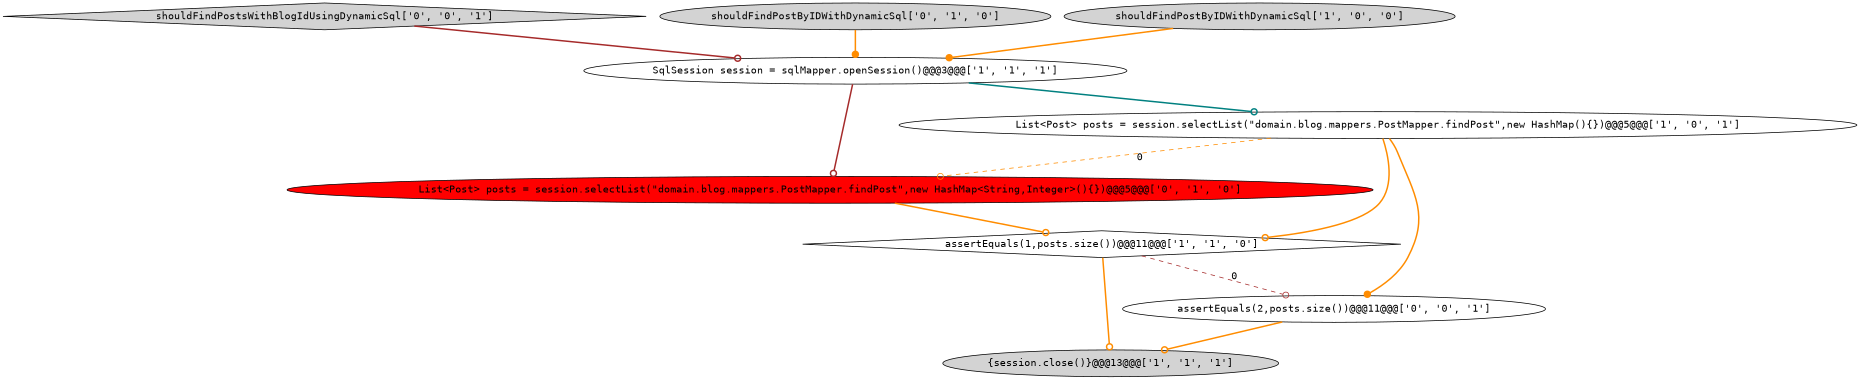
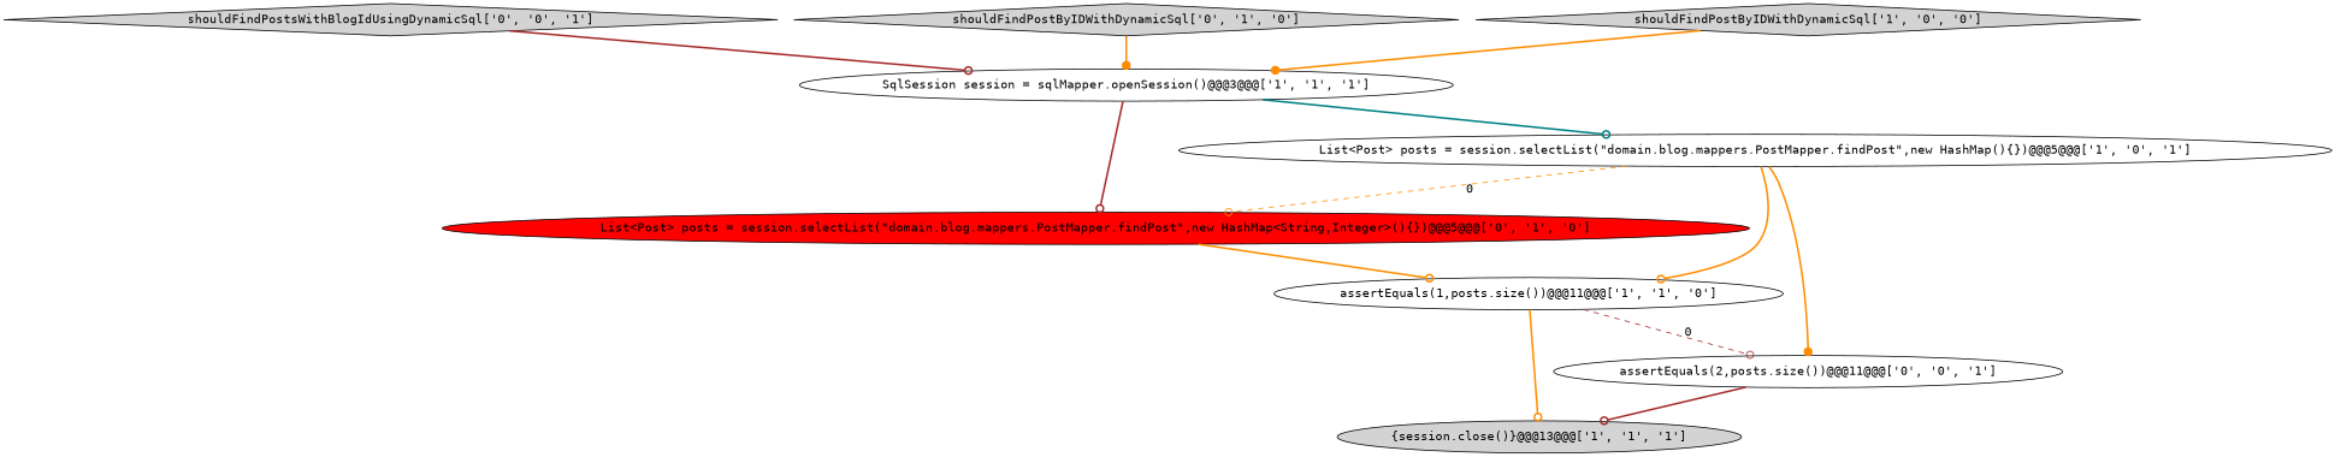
  digraph {
    fontname="DejaVu Sans Mono"
    node [fillcolor=lightgray fontname="DejaVu Sans Mono" shape=ellipse style=filled]
    edge [arrowhead=odot color=darkorange fontname="DejaVu Sans Mono" style=bold]
    n1 [label="{session.close()}@@@13@@@['1', '1', '1']"]
    n2 [label="shouldFindPostsWithBlogIdUsingDynamicSql['0', '0', '1']" shape=diamond]
    n3 [fillcolor=white label="SqlSession session = sqlMapper.openSession()@@@3@@@['1', '1', '1']"]
    n4 [fillcolor=red label="List<Post> posts = session.selectList(\"domain.blog.mappers.PostMapper.findPost\",new HashMap<String,Integer>(){})@@@5@@@['0', '1', '0']"]
    n5 [fillcolor=white label="List<Post> posts = session.selectList(\"domain.blog.mappers.PostMapper.findPost\",new HashMap(){})@@@5@@@['1', '0', '1']"]
-   n6 [fillcolor=white label="assertEquals(1,posts.size())@@@11@@@['1', '1', '0']" shape=diamond]
+   n6 [fillcolor=white label="assertEquals(1,posts.size())@@@11@@@['1', '1', '0']"]
    n7 [fillcolor=white label="assertEquals(2,posts.size())@@@11@@@['0', '0', '1']"]
-   n8 [label="shouldFindPostByIDWithDynamicSql['0', '1', '0']"]
-   n9 [label="shouldFindPostByIDWithDynamicSql['1', '0', '0']"]
+   n8 [label="shouldFindPostByIDWithDynamicSql['0', '1', '0']" shape=diamond]
+   n9 [label="shouldFindPostByIDWithDynamicSql['1', '0', '0']" shape=diamond]
    n2 -> n3 [color=brown]
    n3 -> n4 [color=brown]
    n3 -> n5 [color=teal]
    n4 -> n6
    n5 -> n4 [label=0 style=dashed]
    n5 -> n6
    n5 -> n7 [arrowhead=dot]
    n6 -> n1
    n6 -> n7 [color=brown label=0 style=dashed]
-   n7 -> n1
+   n7 -> n1 [color=brown]
    n8 -> n3 [arrowhead=dot]
    n9 -> n3 [arrowhead=dot]
  }
